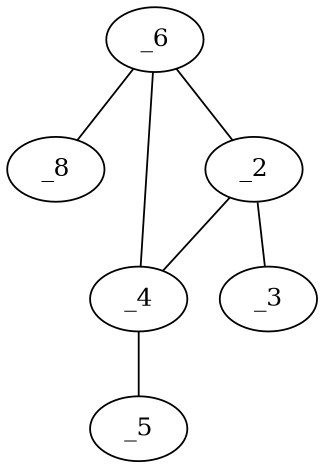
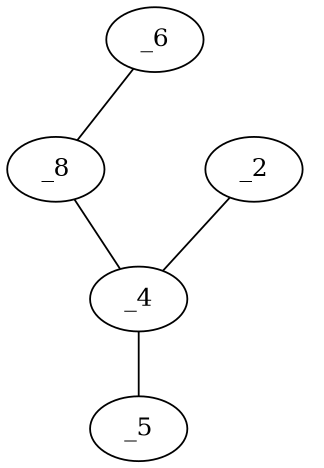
  graph {
    fontname="DejaVu Serif"
    node [fontname="DejaVu Serif"]
    edge [fontname="DejaVu Serif"]
    n1 [label=_6 x=0.651461 y=2.85418]
    n2 [label=_8 x=0.745968 y=0.429362]
    _2 [x=1.9469 y=0.724984]
    _4 [x=0.61578 y=2.14315]
-   _3 [x=2.68217 y=2.68919]
    _5 [x=2.70419 y=1.82402]
    n1 -- n2
-   n1 -- _2
-   n1 -- _4
+   n2 -- _4
    _2 -- _4
-   _2 -- _3
    _4 -- _5
  }
